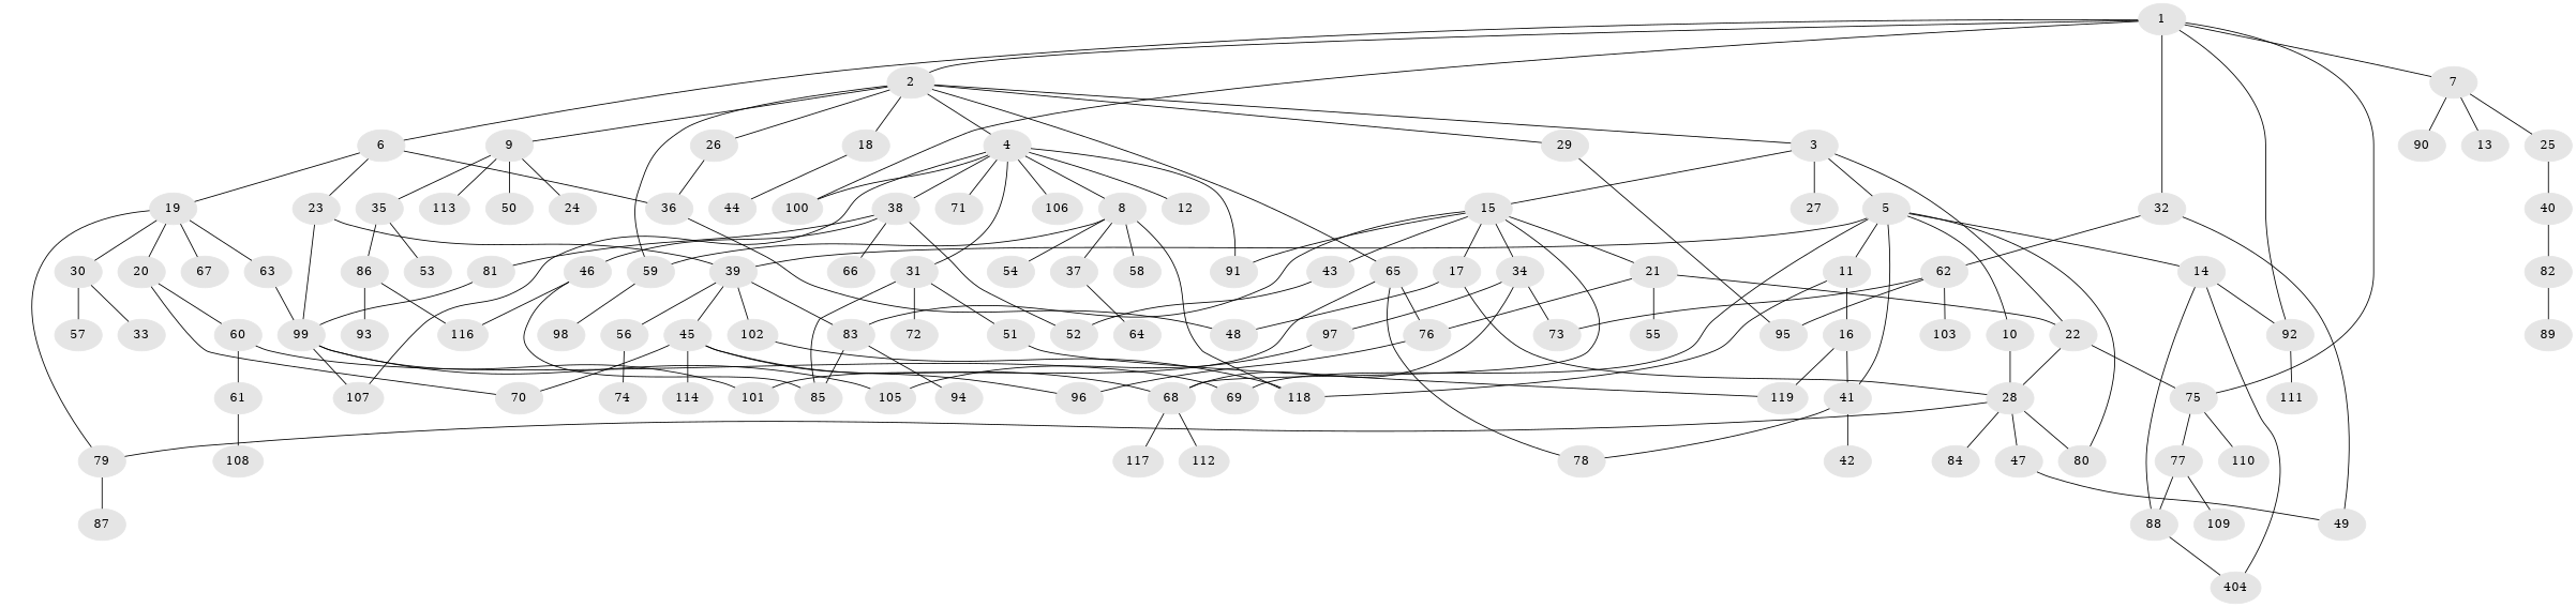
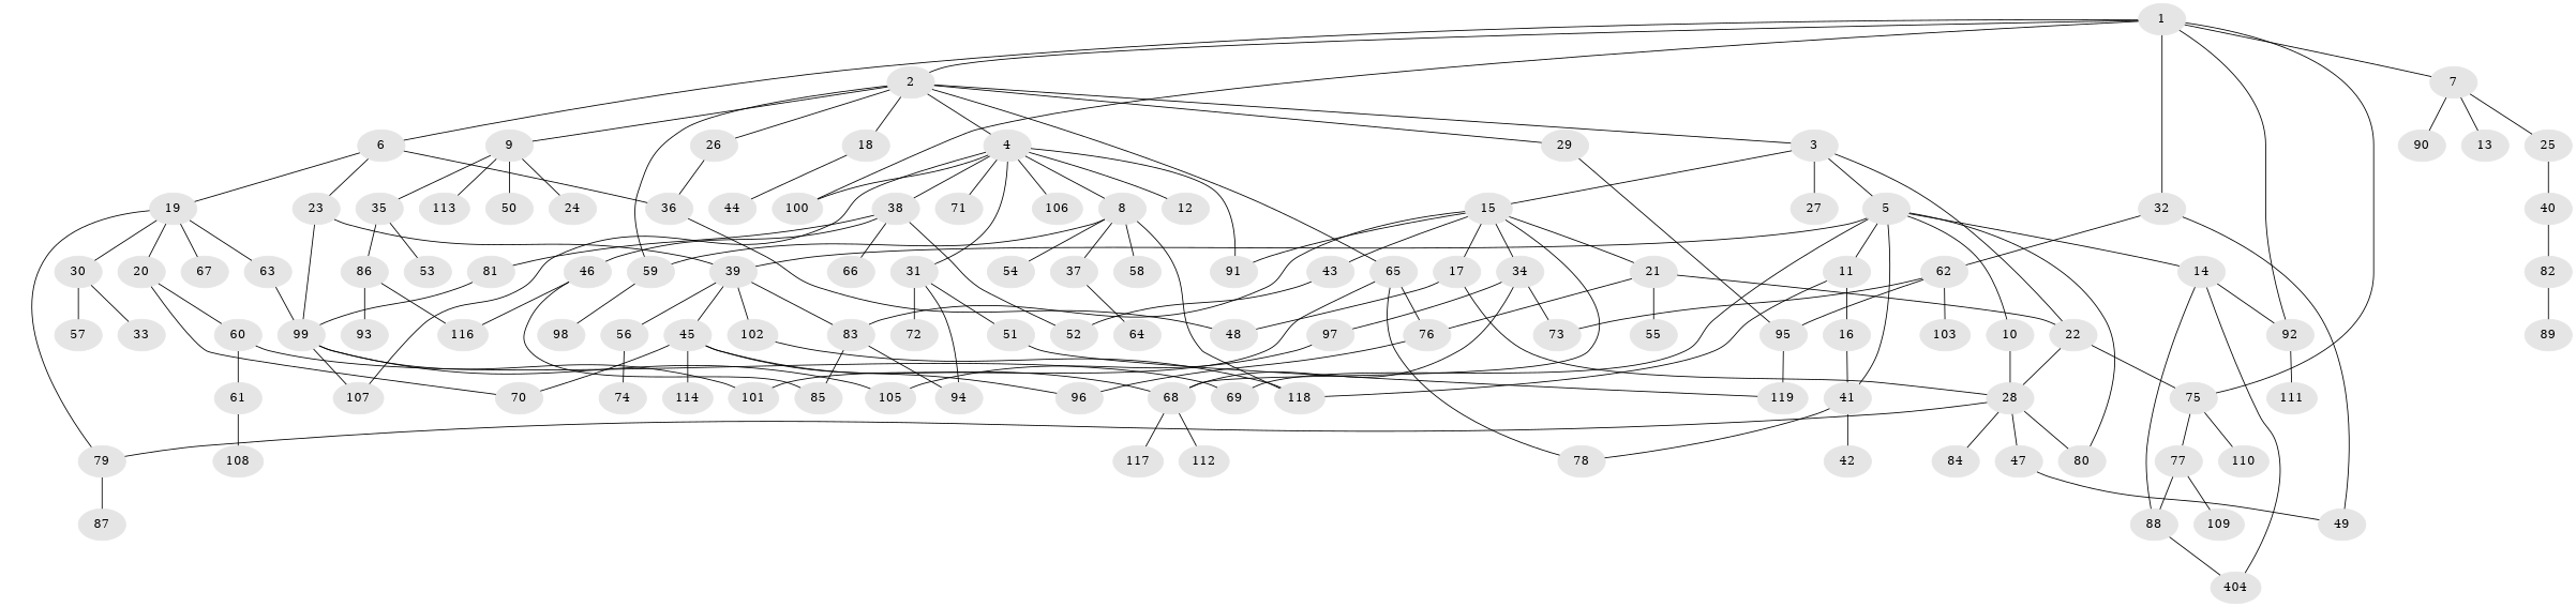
  graph {
    node [color=gray90 style=filled]
    1
    2
    6
    7
    32
    75
    92
    100
    3
    4
    9
    18
    26
    29
    59
    65
    19
    23
    36
    13
    25
    90
    49
    62
    77
    110
    111
    5
    15
    22
    27
    8
    12
    31
    38
    71
    91
    106
    107
    24
    35
    50
    113
    44
    95
    98
    76
    78
    101
    10
    11
    14
    39
    41
    69
    80
    17
    21
    34
    43
    68
    83
    28
    37
    54
    58
    118
    51
    72
    94
    46
    52
    66
    81
    16
    88
    n77 [label=404]
    45
    56
    102
    42
    20
    30
    63
    67
    79
    99
    48
    40
    64
    53
    86
    47
    84
    55
    73
    97
    112
    117
    85
    60
    70
    33
    57
    87
    61
    96
    105
    82
    119
    103
    116
    93
    114
    74
    89
    108
    109
    1 -- 2
    1 -- 6
    1 -- 7
    1 -- 32
    1 -- 75
    1 -- 92
    1 -- 100
    2 -- 3
    2 -- 4
    2 -- 9
    2 -- 18
    2 -- 26
    2 -- 29
    2 -- 59
    2 -- 65
    6 -- 19
    6 -- 23
    6 -- 36
    7 -- 13
    7 -- 25
    7 -- 90
    32 -- 49
    32 -- 62
    75 -- 77
    75 -- 110
    92 -- 111
    3 -- 5
    3 -- 15
    3 -- 22
    3 -- 27
    4 -- 100
    4 -- 8
    4 -- 12
    4 -- 31
    4 -- 38
    4 -- 71
    4 -- 91
    4 -- 106
    4 -- 107
    9 -- 24
    9 -- 35
    9 -- 50
    9 -- 113
    18 -- 44
    26 -- 36
    29 -- 95
    59 -- 98
    65 -- 76
    65 -- 78
    65 -- 101
    19 -- 20
    19 -- 30
    19 -- 63
    19 -- 67
    19 -- 79
    23 -- 39
    23 -- 99
    36 -- 48
    25 -- 40
    62 -- 95
    62 -- 73
    62 -- 103
    77 -- 88
    77 -- 109
    5 -- 10
    5 -- 11
    5 -- 14
    5 -- 39
    5 -- 41
    5 -- 69
    5 -- 80
    15 -- 91
    15 -- 17
    15 -- 21
    15 -- 34
    15 -- 43
    15 -- 68
    15 -- 83
    22 -- 75
    22 -- 28
    8 -- 59
    8 -- 37
    8 -- 54
    8 -- 58
    8 -- 118
    31 -- 51
    31 -- 72
-   31 -- 85
+   31 -- 94
    38 -- 46
    38 -- 52
    38 -- 66
    38 -- 81
    35 -- 53
    35 -- 86
-   16 -- 119
+   95 -- 119
    76 -- 96
    10 -- 28
    11 -- 118
    11 -- 16
    14 -- 92
    14 -- 88
    14 -- n77
    39 -- 83
    39 -- 45
    39 -- 56
    39 -- 102
    41 -- 78
    41 -- 42
    17 -- 28
    17 -- 48
    21 -- 22
    21 -- 76
    21 -- 55
    34 -- 68
    34 -- 73
    34 -- 97
    43 -- 52
    68 -- 112
    68 -- 117
    83 -- 94
    83 -- 85
    28 -- 80
    28 -- 79
    28 -- 47
    28 -- 84
    37 -- 64
    51 -- 119
    46 -- 85
    46 -- 116
    81 -- 99
    16 -- 41
    88 -- n77
    45 -- 68
    45 -- 70
    45 -- 96
    45 -- 114
    56 -- 74
    102 -- 118
    20 -- 60
    20 -- 70
    30 -- 33
    30 -- 57
    63 -- 99
    79 -- 87
    99 -- 107
    99 -- 101
    99 -- 105
    40 -- 82
    86 -- 116
    86 -- 93
    47 -- 49
    97 -- 105
    60 -- 69
    60 -- 61
    61 -- 108
    82 -- 89
  }
